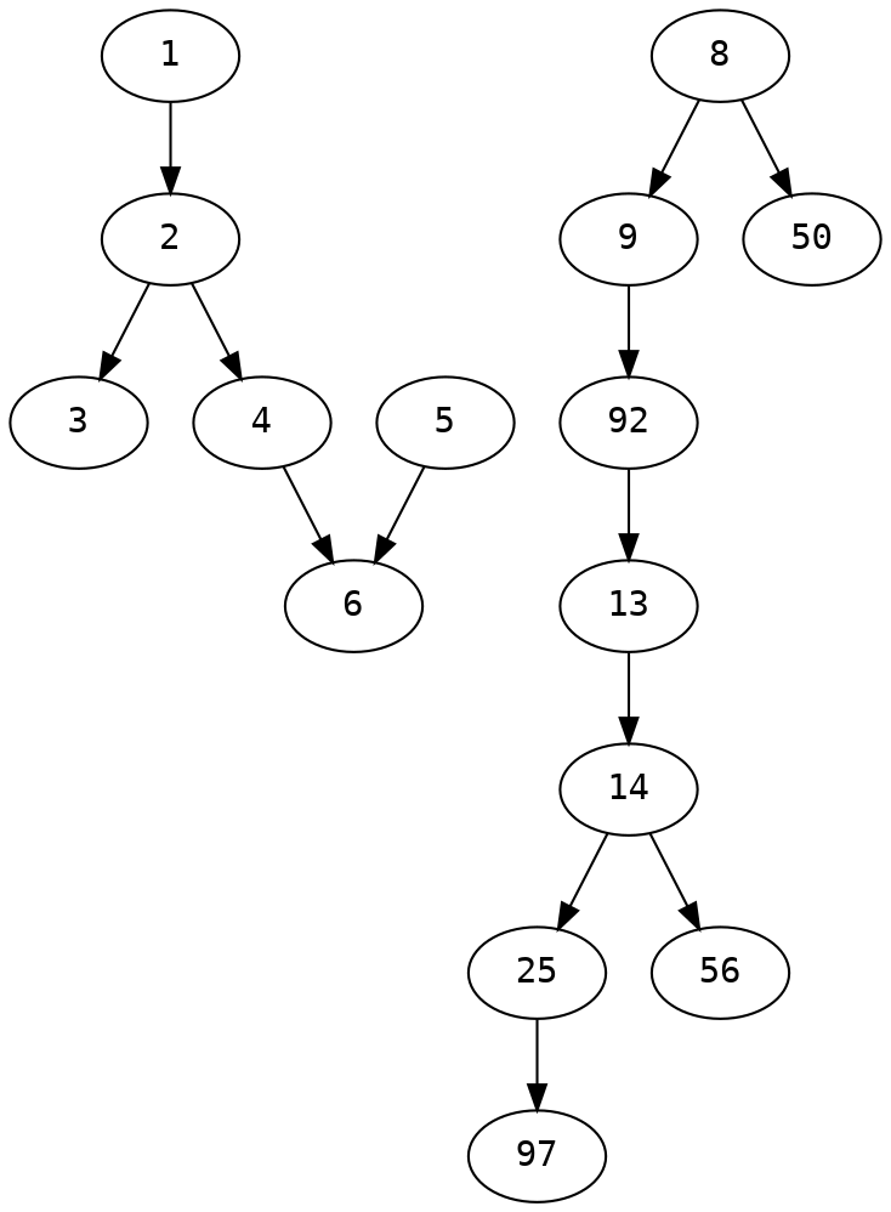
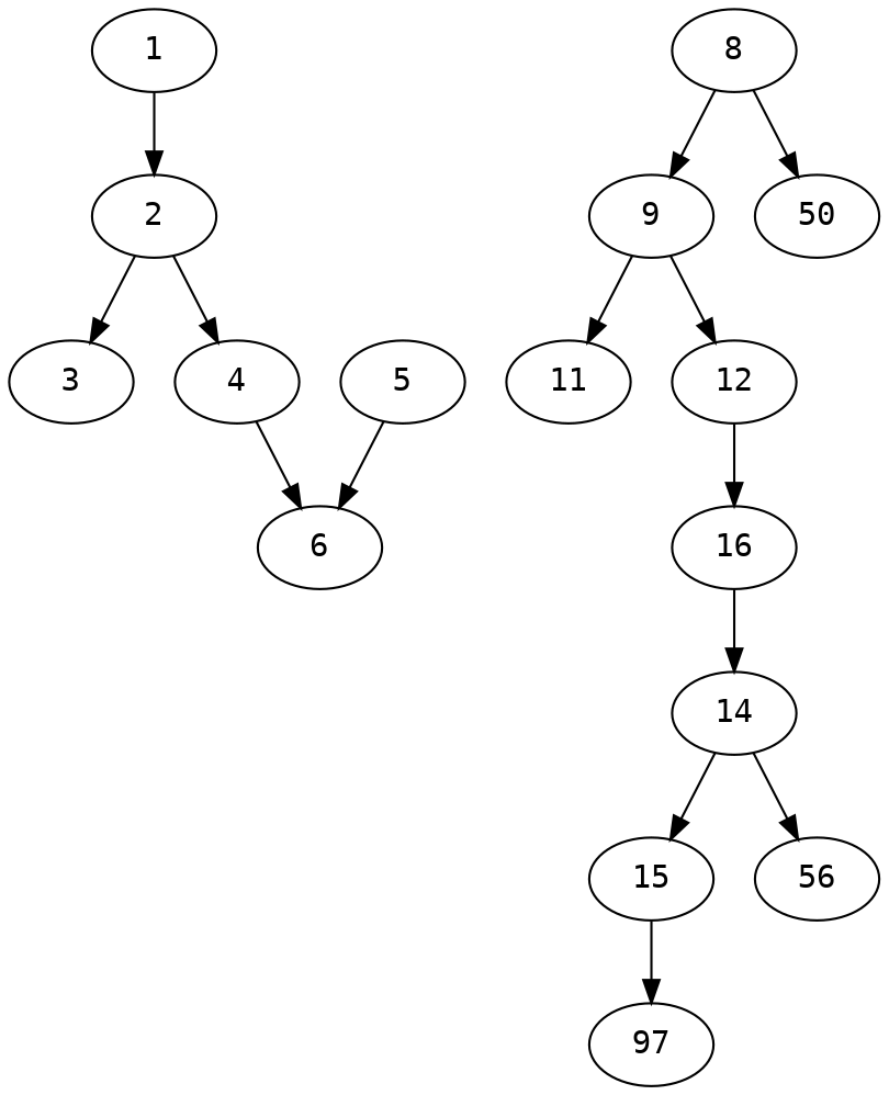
  digraph {
    fontname="DejaVu Sans Mono"
    node [alpha=0.03 fontname="DejaVu Sans Mono"]
    edge [fontname="DejaVu Sans Mono"]
    1 [alpha=0.07 expect_size=11998587090645]
    2 [alpha=0.09 expect_size=3488227426830385152]
    3 [alpha=0.20 expect_size=628625084323463168]
    4 [expect_size=34587758101297720]
    6 [alpha=0.15 expect_size=7346390386602311]
    5 [alpha=0.13 expect_size=7298007459899500]
    8 [alpha=0.00 expect_size=9087883128641044]
    9 [alpha=0.08 expect_size=916164775510016000]
    n9 [expect_size=200062235082097 label=50]
-   12 [alpha=0.10 expect_size=4224489389322928128 label=92]
-   13 [alpha=0.02 expect_size=272821472307707904]
+   11 [alpha=0.17 expect_size=12508185430582668]
+   12 [alpha=0.10 expect_size=4224489389322928128]
+   13 [alpha=0.02 expect_size=272821472307707904 label=16]
    14 [alpha=0.13 expect_size=596965372851126272]
-   15 [expect_size=1357587727973355 label=25]
+   15 [expect_size=1357587727973355]
    n15 [alpha=0.00 expect_size=791218913923825664 label=56]
    n16 [alpha=0.04 expect_size=205945105214507 label=97]
    1 -> 2
    2 -> 3
    2 -> 4
    4 -> 6
    5 -> 6
    8 -> 9
    8 -> n9
+   9 -> 11
    9 -> 12
    12 -> 13
    13 -> 14
    14 -> 15
    14 -> n15
    15 -> n16
  }
